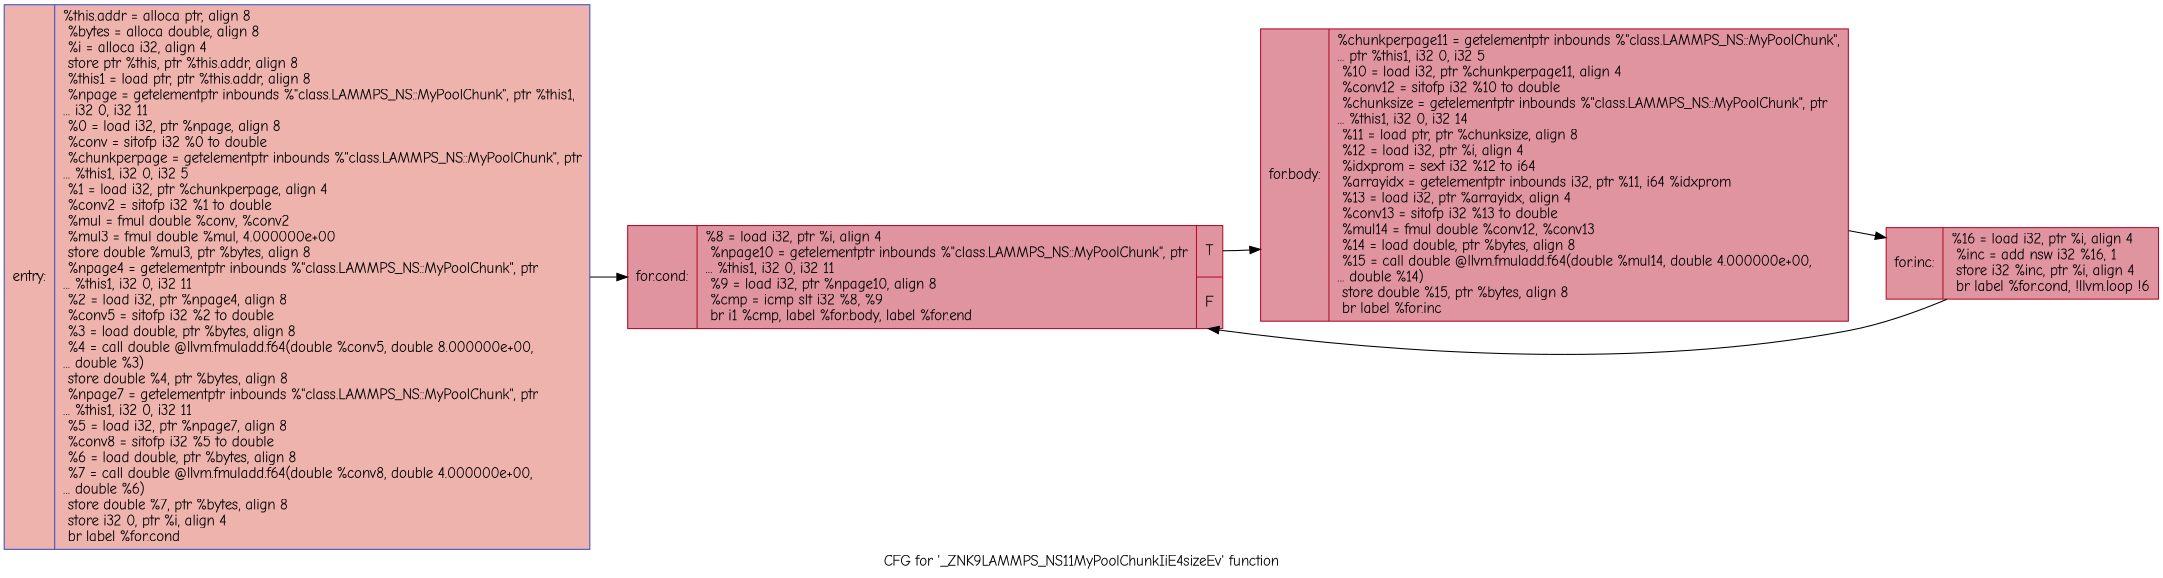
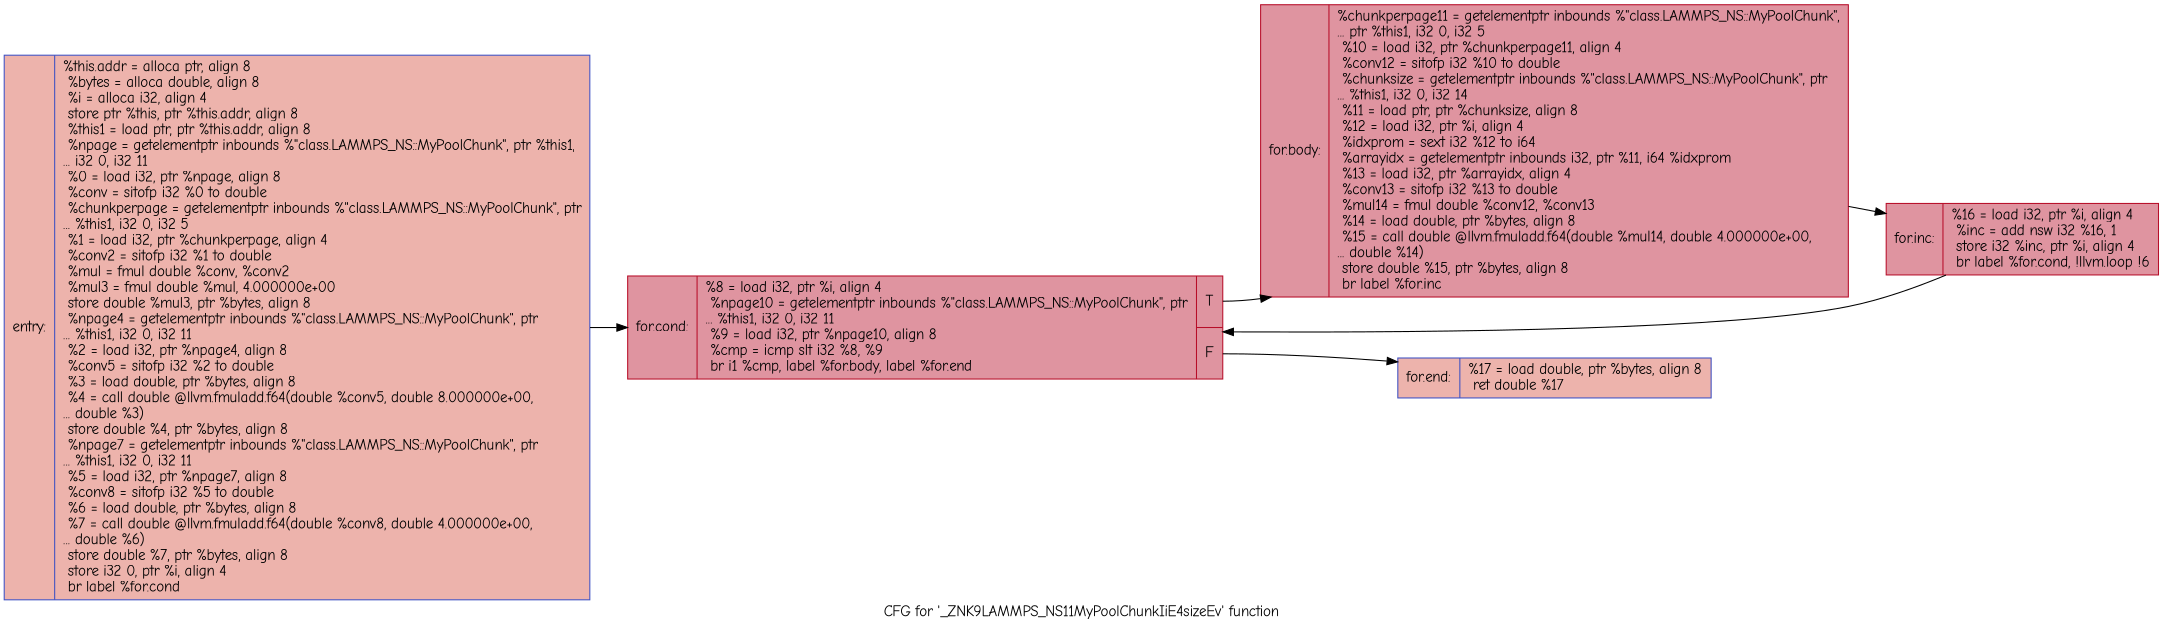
  digraph {
    label="CFG for '_ZNK9LAMMPS_NS11MyPoolChunkIiE4sizeEv' function"
    rankdir=LR
    fontname="Comic Neue"
    node [color="#b70d28ff" fillcolor="#b70d2870" fontname="Comic Neue" shape=record style=filled]
    edge [fontname="Comic Neue"]
    n1 [color="#3d50c3ff" fillcolor="#d6524470" label="{entry:\l|  %this.addr = alloca ptr, align 8\l  %bytes = alloca double, align 8\l  %i = alloca i32, align 4\l  store ptr %this, ptr %this.addr, align 8\l  %this1 = load ptr, ptr %this.addr, align 8\l  %npage = getelementptr inbounds %\"class.LAMMPS_NS::MyPoolChunk\", ptr %this1,\l... i32 0, i32 11\l  %0 = load i32, ptr %npage, align 8\l  %conv = sitofp i32 %0 to double\l  %chunkperpage = getelementptr inbounds %\"class.LAMMPS_NS::MyPoolChunk\", ptr\l... %this1, i32 0, i32 5\l  %1 = load i32, ptr %chunkperpage, align 4\l  %conv2 = sitofp i32 %1 to double\l  %mul = fmul double %conv, %conv2\l  %mul3 = fmul double %mul, 4.000000e+00\l  store double %mul3, ptr %bytes, align 8\l  %npage4 = getelementptr inbounds %\"class.LAMMPS_NS::MyPoolChunk\", ptr\l... %this1, i32 0, i32 11\l  %2 = load i32, ptr %npage4, align 8\l  %conv5 = sitofp i32 %2 to double\l  %3 = load double, ptr %bytes, align 8\l  %4 = call double @llvm.fmuladd.f64(double %conv5, double 8.000000e+00,\l... double %3)\l  store double %4, ptr %bytes, align 8\l  %npage7 = getelementptr inbounds %\"class.LAMMPS_NS::MyPoolChunk\", ptr\l... %this1, i32 0, i32 11\l  %5 = load i32, ptr %npage7, align 8\l  %conv8 = sitofp i32 %5 to double\l  %6 = load double, ptr %bytes, align 8\l  %7 = call double @llvm.fmuladd.f64(double %conv8, double 4.000000e+00,\l... double %6)\l  store double %7, ptr %bytes, align 8\l  store i32 0, ptr %i, align 4\l  br label %for.cond\l}"]
    n2 [label="{for.cond:\l|  %8 = load i32, ptr %i, align 4\l  %npage10 = getelementptr inbounds %\"class.LAMMPS_NS::MyPoolChunk\", ptr\l... %this1, i32 0, i32 11\l  %9 = load i32, ptr %npage10, align 8\l  %cmp = icmp slt i32 %8, %9\l  br i1 %cmp, label %for.body, label %for.end\l|{<s0>T|<s1>F}}"]
    n3 [label="{for.body:\l|  %chunkperpage11 = getelementptr inbounds %\"class.LAMMPS_NS::MyPoolChunk\",\l... ptr %this1, i32 0, i32 5\l  %10 = load i32, ptr %chunkperpage11, align 4\l  %conv12 = sitofp i32 %10 to double\l  %chunksize = getelementptr inbounds %\"class.LAMMPS_NS::MyPoolChunk\", ptr\l... %this1, i32 0, i32 14\l  %11 = load ptr, ptr %chunksize, align 8\l  %12 = load i32, ptr %i, align 4\l  %idxprom = sext i32 %12 to i64\l  %arrayidx = getelementptr inbounds i32, ptr %11, i64 %idxprom\l  %13 = load i32, ptr %arrayidx, align 4\l  %conv13 = sitofp i32 %13 to double\l  %mul14 = fmul double %conv12, %conv13\l  %14 = load double, ptr %bytes, align 8\l  %15 = call double @llvm.fmuladd.f64(double %mul14, double 4.000000e+00,\l... double %14)\l  store double %15, ptr %bytes, align 8\l  br label %for.inc\l}"]
+   n4 [color="#3d50c3ff" fillcolor="#d6524470" label="{for.end:\l|  %17 = load double, ptr %bytes, align 8\l  ret double %17\l}"]
    n5 [label="{for.inc:\l|  %16 = load i32, ptr %i, align 4\l  %inc = add nsw i32 %16, 1\l  store i32 %inc, ptr %i, align 4\l  br label %for.cond, !llvm.loop !6\l}"]
    n1 -> n2
    n2 -> n3 [tailport=s0]
+   n2 -> n4 [tailport=s1]
    n3 -> n5
    n5 -> n2
  }
